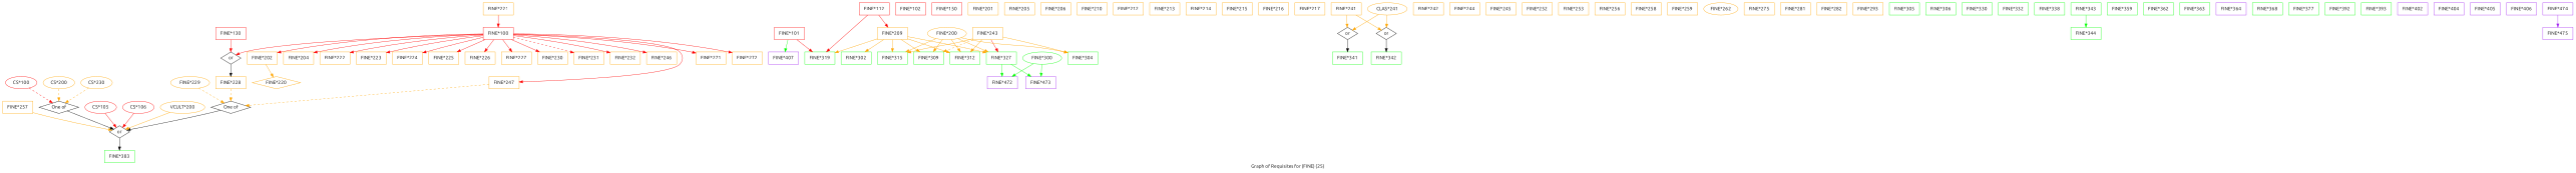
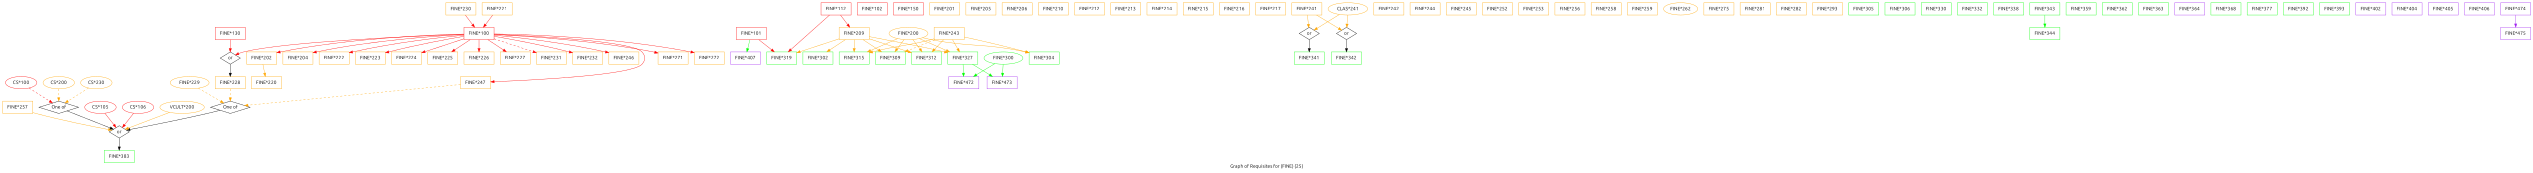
  strict digraph {
    fontname=Ubuntu
    label="Graph of Requisites for (FINE) (25)"
    node [color=orange fontname=Ubuntu shape=box]
    edge [color=orange fontname=Ubuntu]
    "FINE*100" [color=red height=0.5 width=1.2222]
    "FINE*202" [height=0.5 width=1.2222]
    "FINE*204" [height=0.5 width=1.2222]
    "FINE*222" [height=0.5 width=1.2222]
    "FINE*223" [height=0.5 width=1.2222]
    "FINE*224" [height=0.5 width=1.2222]
    "FINE*225" [height=0.5 width=1.2222]
    "FINE*226" [height=0.5 width=1.2222]
    "FINE*227" [height=0.5 width=1.2222]
    n10 [height=0.5 label=or shape=diamond width=0.81703 color=""]
    "FINE*230" [height=0.5 width=1.2222]
    "FINE*231" [height=0.5 width=1.2222]
    "FINE*232" [height=0.5 width=1.2222]
    "FINE*246" [height=0.5 width=1.2222]
    "FINE*247" [height=0.5 width=1.2222]
    "FINE*271" [height=0.5 width=1.2222]
    "FINE*272" [height=0.5 width=1.2222]
-   "FINE*220" [height=0.5 shape=diamond width=1.2222]
+   "FINE*220" [height=0.5 width=1.2222]
    "FINE*221" [height=0.5 width=1.2222]
    "FINE*228" [height=0.5 width=1.2222]
    n21 [height=0.5 label="One of" shape=diamond width=1.6085 color=""]
    n22 [height=0.5 label=or shape=diamond width=0.81703 color=""]
    "FINE*383" [color=green height=0.5 width=1.2222]
    "FINE*101" [color=red height=0.5 width=1.2222]
    "FINE*319" [color=green height=0.5 width=1.2222]
    "FINE*407" [color=purple height=0.5 width=1.2222]
    "FINE*102" [color=red height=0.5 width=1.2222]
    "FINE*112" [color=red height=0.5 width=1.2222]
    "FINE*209" [height=0.5 width=1.2222]
    "FINE*302" [color=green height=0.5 width=1.2222]
    "FINE*309" [color=green height=0.5 width=1.2222]
    "FINE*312" [color=green height=0.5 width=1.2222]
    "FINE*315" [color=green height=0.5 width=1.2222]
    "FINE*327" [color=green height=0.5 width=1.2222]
    "FINE*472" [color=purple height=0.5 width=1.2222]
    "FINE*473" [color=purple height=0.5 width=1.2222]
    "FINE*130" [color=red height=0.5 width=1.2222]
    "FINE*150" [color=red height=0.5 width=1.2222]
    "FINE*201" [height=0.5 width=1.2222]
    "FINE*205" [height=0.5 width=1.2222]
    "FINE*206" [height=0.5 width=1.2222]
    "FINE*210" [height=0.5 width=1.2222]
    "FINE*212" [height=0.5 width=1.2222]
    "FINE*213" [height=0.5 width=1.2222]
    "FINE*214" [height=0.5 width=1.2222]
    "FINE*215" [height=0.5 width=1.2222]
    "FINE*216" [height=0.5 width=1.2222]
    "FINE*217" [height=0.5 width=1.2222]
    "FINE*241" [height=0.5 width=1.2222]
    n50 [height=0.5 label=or shape=diamond width=0.81703 color=""]
    n51 [height=0.5 label=or shape=diamond width=0.81703 color=""]
    "FINE*341" [color=green height=0.5 width=1.2222]
    "FINE*342" [color=green height=0.5 width=1.2222]
    "FINE*242" [height=0.5 width=1.2222]
    "FINE*243" [height=0.5 width=1.2222]
    "FINE*304" [color=green height=0.5 width=1.2222]
    "FINE*244" [height=0.5 width=1.2222]
    "FINE*245" [height=0.5 width=1.2222]
    "FINE*252" [height=0.5 width=1.2222]
    "FINE*253" [height=0.5 width=1.2222]
    "FINE*256" [height=0.5 width=1.2222]
    "FINE*257" [height=0.5 width=1.2222]
    "FINE*258" [height=0.5 width=1.2222]
    "FINE*259" [height=0.5 width=1.2222]
    "FINE*262" [height=0.5 shape=ellipse width=1.2222]
    "FINE*275" [height=0.5 width=1.2222]
    "FINE*281" [height=0.5 width=1.2222]
    "FINE*282" [height=0.5 width=1.2222]
    "FINE*293" [height=0.5 width=1.2222]
    "FINE*200" [height=0.5 width=1.5887 shape=""]
    "FINE*305" [color=green height=0.5 width=1.2222]
    "FINE*306" [color=green height=0.5 width=1.2222]
    "FINE*330" [color=green height=0.5 width=1.2222]
    "FINE*332" [color=green height=0.5 width=1.2222]
    "FINE*338" [color=green height=0.5 width=1.2222]
    "CLAS*241" [height=0.5 width=1.6068 shape=""]
    "FINE*343" [color=green height=0.5 width=1.2222]
    "FINE*344" [color=green height=0.5 width=1.2222]
    "FINE*359" [color=green height=0.5 width=1.2222]
    "FINE*362" [color=green height=0.5 width=1.2222]
    "FINE*363" [color=green height=0.5 width=1.2222]
    "FINE*364" [color=purple height=0.5 width=1.2222]
    "FINE*368" [color=green height=0.5 width=1.2222]
    "FINE*377" [color=green height=0.5 width=1.2222]
    n85 [height=0.5 label="One of" shape=diamond width=1.6085 color=""]
    "CS*105" [color=red height=0.5 width=1.2818 shape=""]
    "CS*106" [color=red height=0.5 width=1.2818 shape=""]
    "FINE*229" [height=0.5 width=1.5887 shape=""]
    "VCULT*200" [height=0.5 width=1.8054 shape=""]
    "CS*100" [color=red height=0.5 width=1.2818 shape=""]
    "CS*200" [height=0.5 width=1.2818 shape=""]
    "CS*230" [height=0.5 width=1.2818 shape=""]
    "FINE*392" [color=green height=0.5 width=1.2222]
    "FINE*393" [color=green height=0.5 width=1.2222]
    "FINE*402" [color=purple height=0.5 width=1.2222]
    "FINE*404" [color=purple height=0.5 width=1.2222]
    "FINE*405" [color=purple height=0.5 width=1.2222]
    "FINE*406" [color=purple height=0.5 width=1.2222]
    "FINE*300" [color=green height=0.5 width=1.5887 shape=""]
    "FINE*474" [color=purple height=0.5 width=1.2222]
    "FINE*475" [color=purple height=0.5 width=1.2222]
    "FINE*100" -> "FINE*202" [color=red]
    "FINE*100" -> "FINE*204" [color=red]
    "FINE*100" -> "FINE*222" [color=red]
    "FINE*100" -> "FINE*223" [color=red]
    "FINE*100" -> "FINE*224" [color=red]
    "FINE*100" -> "FINE*225" [color=red]
    "FINE*100" -> "FINE*226" [color=red]
    "FINE*100" -> "FINE*227" [color=red]
    "FINE*100" -> n10 [color=red]
-   "FINE*100" -> "FINE*230" [color=red]
+   "FINE*230" -> "FINE*100" [color=red]
    "FINE*100" -> "FINE*231" [color=red style=dashed]
    "FINE*100" -> "FINE*232" [color=red]
    "FINE*100" -> "FINE*246" [color=red]
    "FINE*100" -> "FINE*247" [color=red]
    "FINE*100" -> "FINE*271" [color=red]
    "FINE*100" -> "FINE*272" [color=red]
    "FINE*202" -> "FINE*220"
    n10 -> "FINE*228" [color=""]
    "FINE*247" -> n21 [style=dashed]
    "FINE*221" -> "FINE*100" [color=red]
    "FINE*228" -> n21 [style=dashed]
    n21 -> n22 [color=""]
    n22 -> "FINE*383" [color=""]
    "FINE*101" -> "FINE*319" [color=red]
    "FINE*101" -> "FINE*407" [color=green]
    "FINE*112" -> "FINE*319" [color=red]
    "FINE*112" -> "FINE*209" [color=red]
    "FINE*209" -> "FINE*319"
    "FINE*209" -> "FINE*302"
    "FINE*209" -> "FINE*309"
    "FINE*209" -> "FINE*312"
    "FINE*209" -> "FINE*315"
    "FINE*209" -> "FINE*327"
    "FINE*327" -> "FINE*472" [color=green]
    "FINE*327" -> "FINE*473" [color=green]
    "FINE*130" -> n10 [color=red]
    "FINE*241" -> n50
    "FINE*241" -> n51
    n50 -> "FINE*341" [color=""]
    n51 -> "FINE*342" [color=""]
    "FINE*243" -> "FINE*309" [style=dashed]
    "FINE*243" -> "FINE*312"
    "FINE*243" -> "FINE*315"
-   "FINE*243" -> "FINE*327" [color=red]
+   "FINE*243" -> "FINE*327"
    "FINE*243" -> "FINE*304"
    "FINE*257" -> n22
    "FINE*200" -> "FINE*309"
    "FINE*200" -> "FINE*312"
    "FINE*200" -> "FINE*315"
    "FINE*200" -> "FINE*327"
    "FINE*200" -> "FINE*304"
    "CLAS*241" -> n50
    "CLAS*241" -> n51
    "FINE*343" -> "FINE*344" [color=green]
    n85 -> n22 [color=""]
    "CS*105" -> n22 [color=red]
    "CS*106" -> n22 [color=red]
    "FINE*229" -> n21 [style=dashed]
    "VCULT*200" -> n22
    "CS*100" -> n85 [color=red style=dashed]
    "CS*200" -> n85 [style=dashed]
    "CS*230" -> n85 [style=dashed]
    "FINE*300" -> "FINE*472" [color=green]
    "FINE*300" -> "FINE*473" [color=green]
    "FINE*474" -> "FINE*475" [color=purple]
  }
